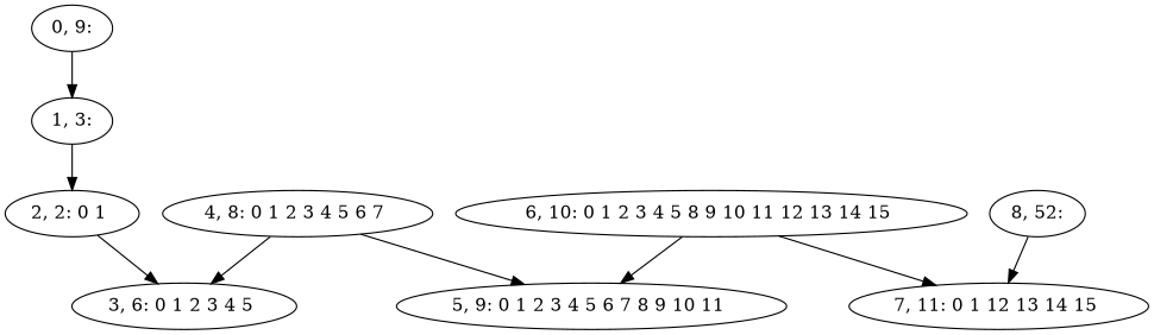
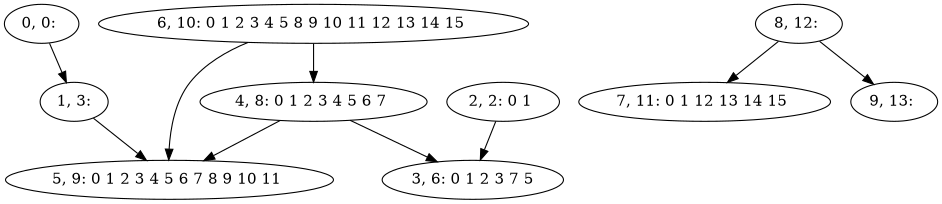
  digraph {
-   n1 [label="0, 9:"]
+   n1 [label="0, 0: "]
    n2 [label="1, 3:"]
    n3 [label="2, 2: 0 1 "]
-   n4 [label="3, 6: 0 1 2 3 4 5 "]
+   n4 [label="3, 6: 0 1 2 3 7 5"]
    n5 [label="4, 8: 0 1 2 3 4 5 6 7 "]
    n6 [label="5, 9: 0 1 2 3 4 5 6 7 8 9 10 11 "]
    n7 [label="6, 10: 0 1 2 3 4 5 8 9 10 11 12 13 14 15 "]
    n8 [label="7, 11: 0 1 12 13 14 15 "]
-   n9 [label="8, 52:"]
+   n9 [label="8, 12: "]
+   n10 [label="9, 13: "]
    n1 -> n2
-   n2 -> n3
+   n2 -> n6
    n3 -> n4
    n5 -> n4
    n5 -> n6
    n7 -> n6
-   n7 -> n8
+   n7 -> n5
    n9 -> n8
+   n9 -> n10
  }
